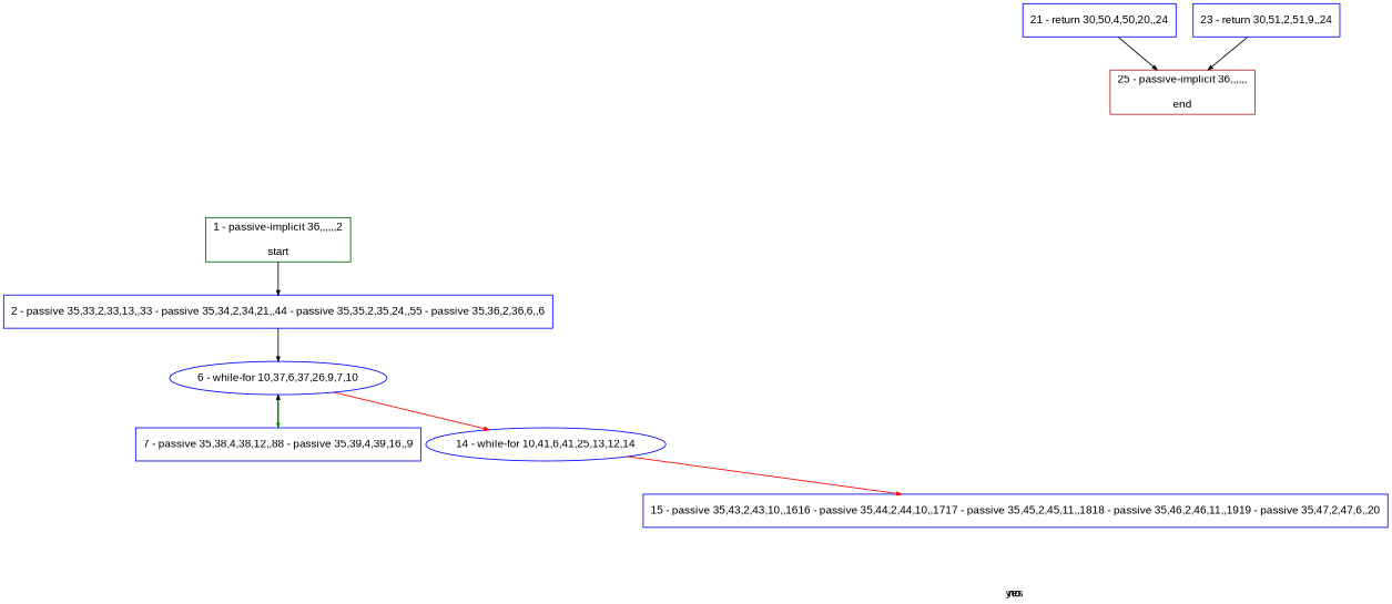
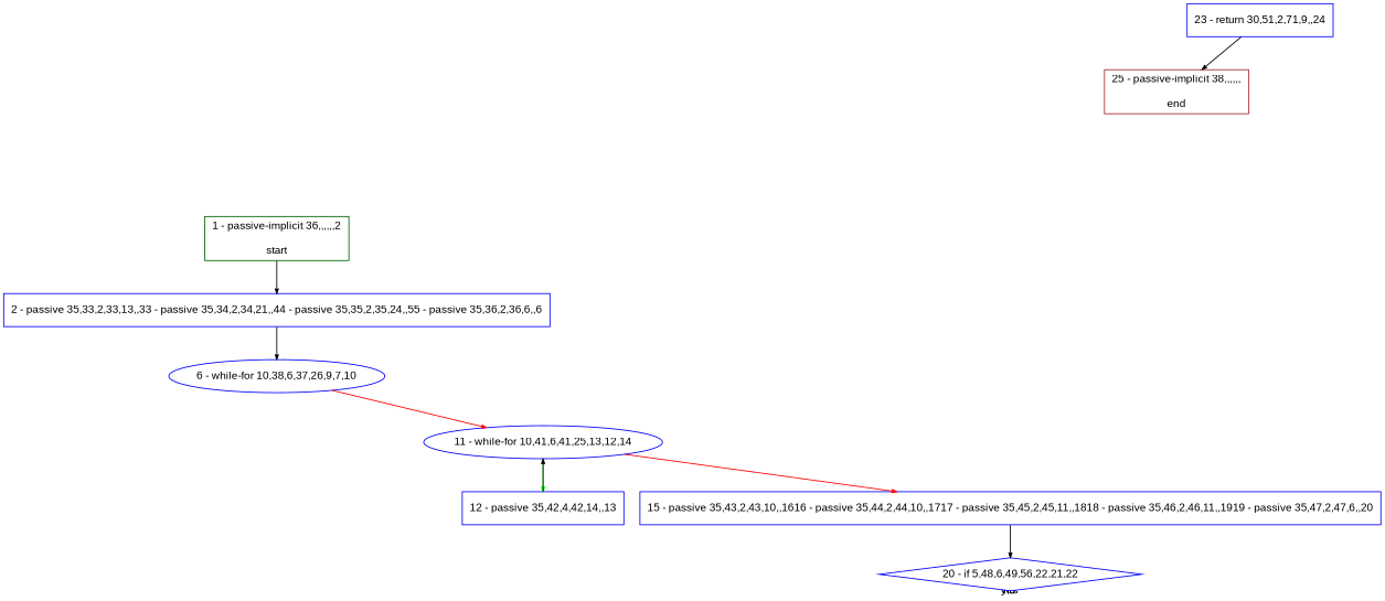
  digraph {
    bgcolor=white
    compound=true
    fillcolor="#FFFFCC"
    fontname=Arial
    fontsize=12
    pack=true
    packmode=clust
    style="rounded,filled"
    node [color="#0000ff" compound=true fillcolor="#ffffff" fixedsize=false fontname=Arial fontsize=12 node_initialized=no shape=box style=filled]
    edge [arrowhead=normal arrowsize=0.5 arrowtail=none color="#000000" compound=true dir=forward fontcolor=black fontname=Arial fontsize=12]
    n1 [label="2 - passive 35,33,2,33,13,,33 - passive 35,34,2,34,21,,44 - passive 35,35,2,35,24,,55 - passive 35,36,2,36,6,,6"]
-   n2 [label="6 - while-for 10,37,6,37,26,9,7,10" shape=oval]
-   n3 [label="7 - passive 35,38,4,38,12,,88 - passive 35,39,4,39,16,,9"]
-   n4 [label="14 - while-for 10,41,6,41,25,13,12,14" shape=oval]
+   n2 [label="6 - while-for 10,38,6,37,26,9,7,10" shape=oval]
+   n4 [label="11 - while-for 10,41,6,41,25,13,12,14" shape=oval]
    n5 [color="#006400" label="1 - passive-implicit 36,,,,,,2\n\nstart"]
+   n6 [label="12 - passive 35,42,4,42,14,,13"]
    n7 [label="15 - passive 35,43,2,43,10,,1616 - passive 35,44,2,44,10,,1717 - passive 35,45,2,45,11,,1818 - passive 35,46,2,46,11,,1919 - passive 35,47,2,47,6,,20"]
-   n9 [label="21 - return 30,50,4,50,20,,24"]
-   n10 [color="#a52a2a" label="25 - passive-implicit 36,,,,,,\n\nend"]
-   n11 [label="23 - return 30,51,2,51,9,,24"]
+   n8 [label="20 - if 5,48,6,49,56,22,21,22" shape=diamond]
+   n10 [color="#a52a2a" label="25 - passive-implicit 38,,,,,,\n\nend"]
+   n11 [label="23 - return 30,51,2,71,9,,24"]
    n1 -> n2
-   n2 -> n3 [color="#00ff00" label=yes]
    n2 -> n4 [color="#ff0000" label=no]
-   n3 -> n2
+   n4 -> n6 [color="#00ff00" label=yes]
    n4 -> n7 [color="#ff0000" label=no]
    n5 -> n1
-   n9 -> n10
+   n6 -> n4
+   n7 -> n8
    n11 -> n10
  }
